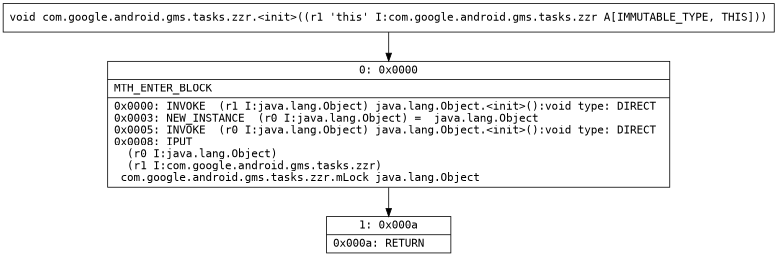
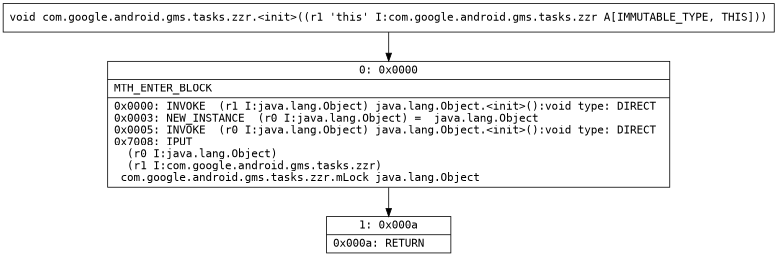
  digraph {
    fontname="DejaVu Sans Mono"
    node [shape=record fontname="DejaVu Sans Mono"]
    edge [fontname="DejaVu Sans Mono"]
-   n1 [label="{0\:\ 0x0000|MTH_ENTER_BLOCK\l|0x0000: INVOKE  (r1 I:java.lang.Object) java.lang.Object.\<init\>():void type: DIRECT \l0x0003: NEW_INSTANCE  (r0 I:java.lang.Object) =  java.lang.Object \l0x0005: INVOKE  (r0 I:java.lang.Object) java.lang.Object.\<init\>():void type: DIRECT \l0x0008: IPUT  \l  (r0 I:java.lang.Object)\l  (r1 I:com.google.android.gms.tasks.zzr)\l com.google.android.gms.tasks.zzr.mLock java.lang.Object \l}"]
+   n1 [label="{0\:\ 0x0000|MTH_ENTER_BLOCK\l|0x0000: INVOKE  (r1 I:java.lang.Object) java.lang.Object.\<init\>():void type: DIRECT \l0x0003: NEW_INSTANCE  (r0 I:java.lang.Object) =  java.lang.Object \l0x0005: INVOKE  (r0 I:java.lang.Object) java.lang.Object.\<init\>():void type: DIRECT \l0x7008: IPUT  \l  (r0 I:java.lang.Object)\l  (r1 I:com.google.android.gms.tasks.zzr)\l com.google.android.gms.tasks.zzr.mLock java.lang.Object \l}"]
    n2 [label="{1\:\ 0x000a|0x000a: RETURN   \l}"]
    n3 [label="{void com.google.android.gms.tasks.zzr.\<init\>((r1 'this' I:com.google.android.gms.tasks.zzr A[IMMUTABLE_TYPE, THIS])) }"]
    n1 -> n2
    n3 -> n1
  }
